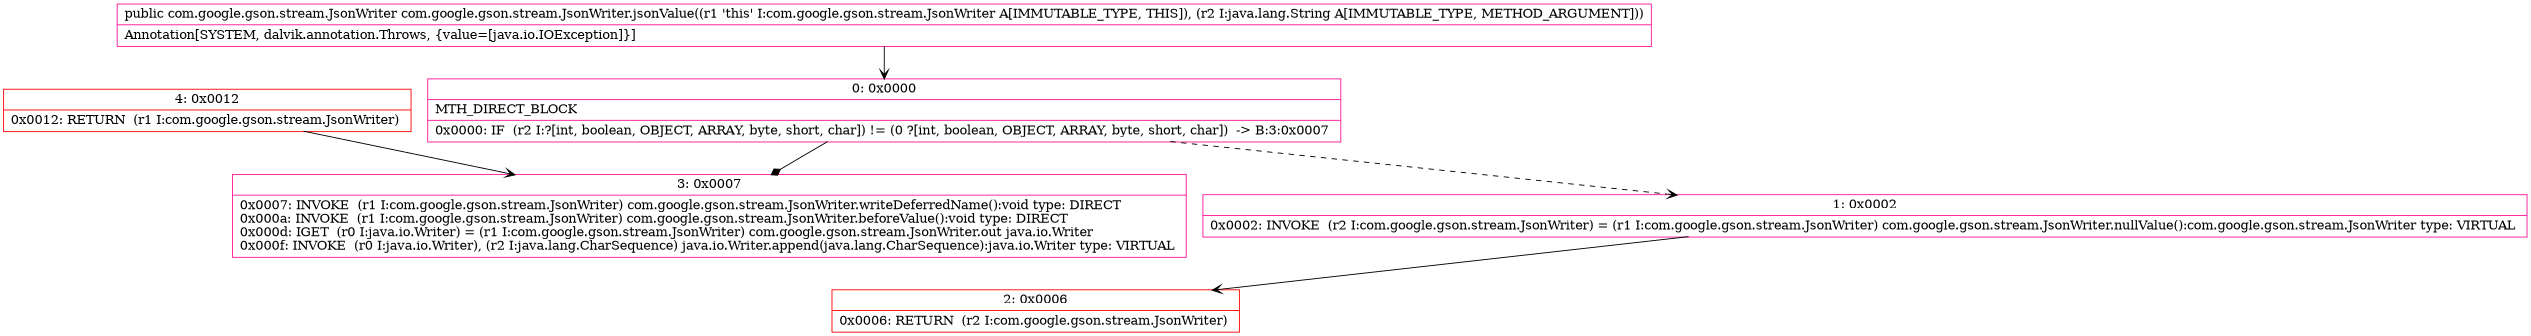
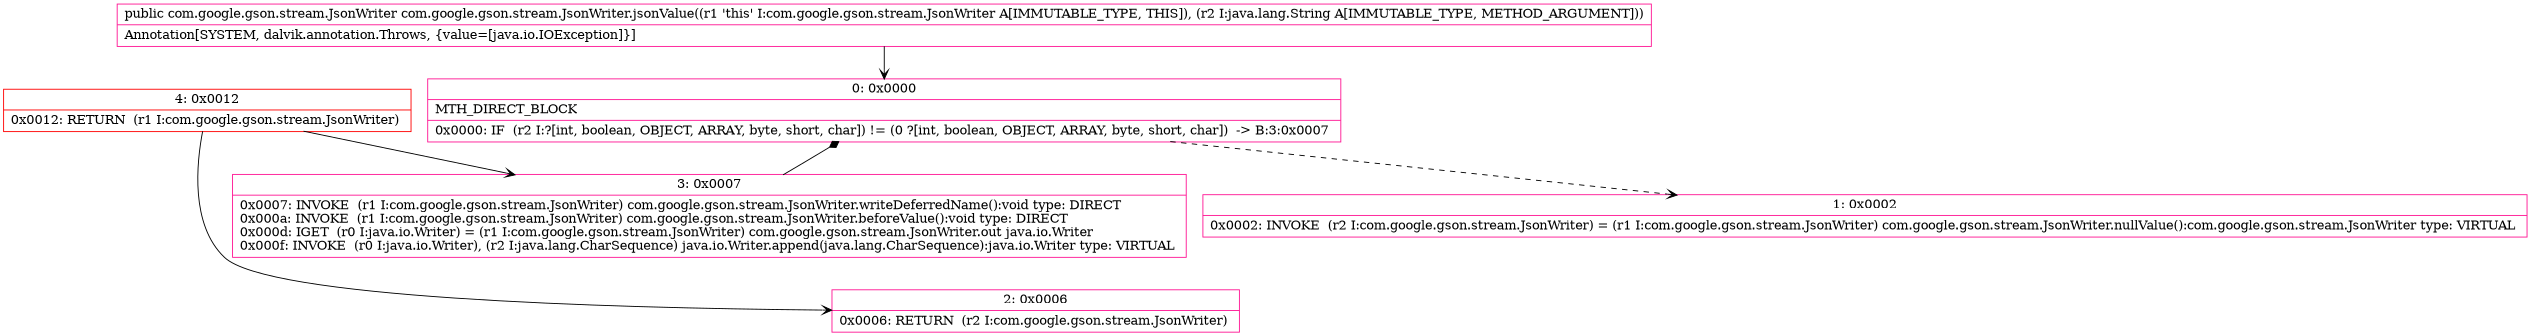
  digraph {
    node [color=deeppink shape=record]
    edge [arrowhead=vee]
    n1 [label="{0\:\ 0x0000|MTH_DIRECT_BLOCK\l|0x0000: IF  (r2 I:?[int, boolean, OBJECT, ARRAY, byte, short, char]) != (0 ?[int, boolean, OBJECT, ARRAY, byte, short, char])  \-\> B:3:0x0007 \l}"]
    n2 [label="{1\:\ 0x0002|0x0002: INVOKE  (r2 I:com.google.gson.stream.JsonWriter) = (r1 I:com.google.gson.stream.JsonWriter) com.google.gson.stream.JsonWriter.nullValue():com.google.gson.stream.JsonWriter type: VIRTUAL \l}"]
    n3 [label="{3\:\ 0x0007|0x0007: INVOKE  (r1 I:com.google.gson.stream.JsonWriter) com.google.gson.stream.JsonWriter.writeDeferredName():void type: DIRECT \l0x000a: INVOKE  (r1 I:com.google.gson.stream.JsonWriter) com.google.gson.stream.JsonWriter.beforeValue():void type: DIRECT \l0x000d: IGET  (r0 I:java.io.Writer) = (r1 I:com.google.gson.stream.JsonWriter) com.google.gson.stream.JsonWriter.out java.io.Writer \l0x000f: INVOKE  (r0 I:java.io.Writer), (r2 I:java.lang.CharSequence) java.io.Writer.append(java.lang.CharSequence):java.io.Writer type: VIRTUAL \l}"]
-   n4 [color=red label="{2\:\ 0x0006|0x0006: RETURN  (r2 I:com.google.gson.stream.JsonWriter) \l}"]
+   n4 [label="{2\:\ 0x0006|0x0006: RETURN  (r2 I:com.google.gson.stream.JsonWriter) \l}"]
    n5 [color=red label="{4\:\ 0x0012|0x0012: RETURN  (r1 I:com.google.gson.stream.JsonWriter) \l}"]
    n6 [label="{public com.google.gson.stream.JsonWriter com.google.gson.stream.JsonWriter.jsonValue((r1 'this' I:com.google.gson.stream.JsonWriter A[IMMUTABLE_TYPE, THIS]), (r2 I:java.lang.String A[IMMUTABLE_TYPE, METHOD_ARGUMENT]))  | Annotation[SYSTEM, dalvik.annotation.Throws, \{value=[java.io.IOException]\}]\l}"]
    n1 -> n2 [style=dashed]
-   n1 -> n3 [arrowhead=diamond]
-   n2 -> n4
+   n3 -> n1 [arrowhead=diamond]
+   n5 -> n4
    n5 -> n3
    n6 -> n1
  }
